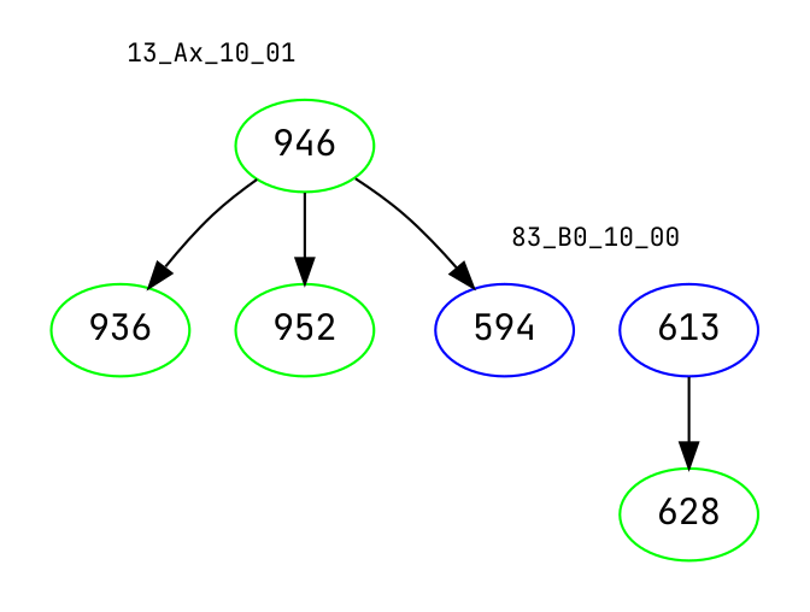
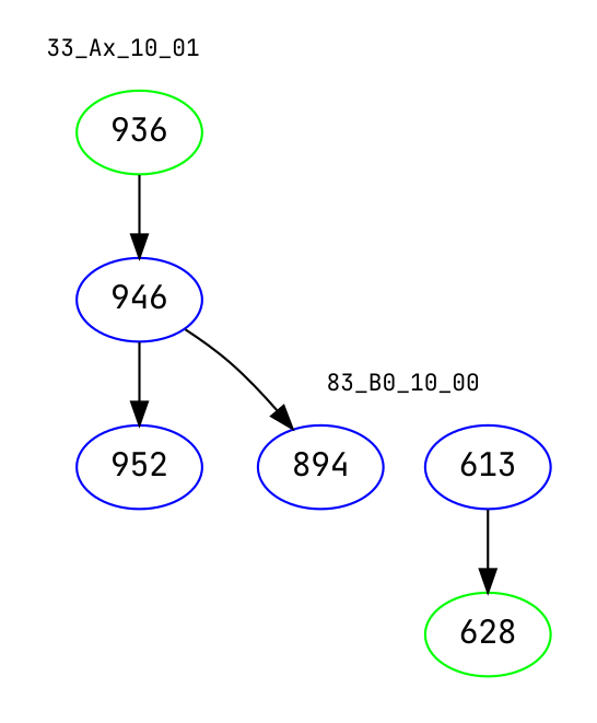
  digraph {
    fontname="JetBrains Mono"
    node [color=blue fontname="JetBrains Mono"]
    edge [color=black fontname="JetBrains Mono"]
-   n1 [color=green label=946]
+   n1 [label=946]
    n2 [color=green label=936]
-   n3 [color=green label=952]
+   n3 [label=952]
    n4 [label=613]
-   n5 [label=594]
+   n5 [label=894]
    n6 [color=green label=628]
    subgraph cluster_1 {
      color=white
      fontsize=10
-     label="13_Ax_10_01"
+     label="33_Ax_10_01"
      n1
      n2
      n3
    }
    subgraph cluster_2 {
      color=white
      fontsize=10
      label="83_B0_10_00"
      n4
      n5
      n6
    }
-   n1 -> n2
+   n2 -> n1
    n1 -> n3
    n1 -> n5
    n4 -> n6
  }
